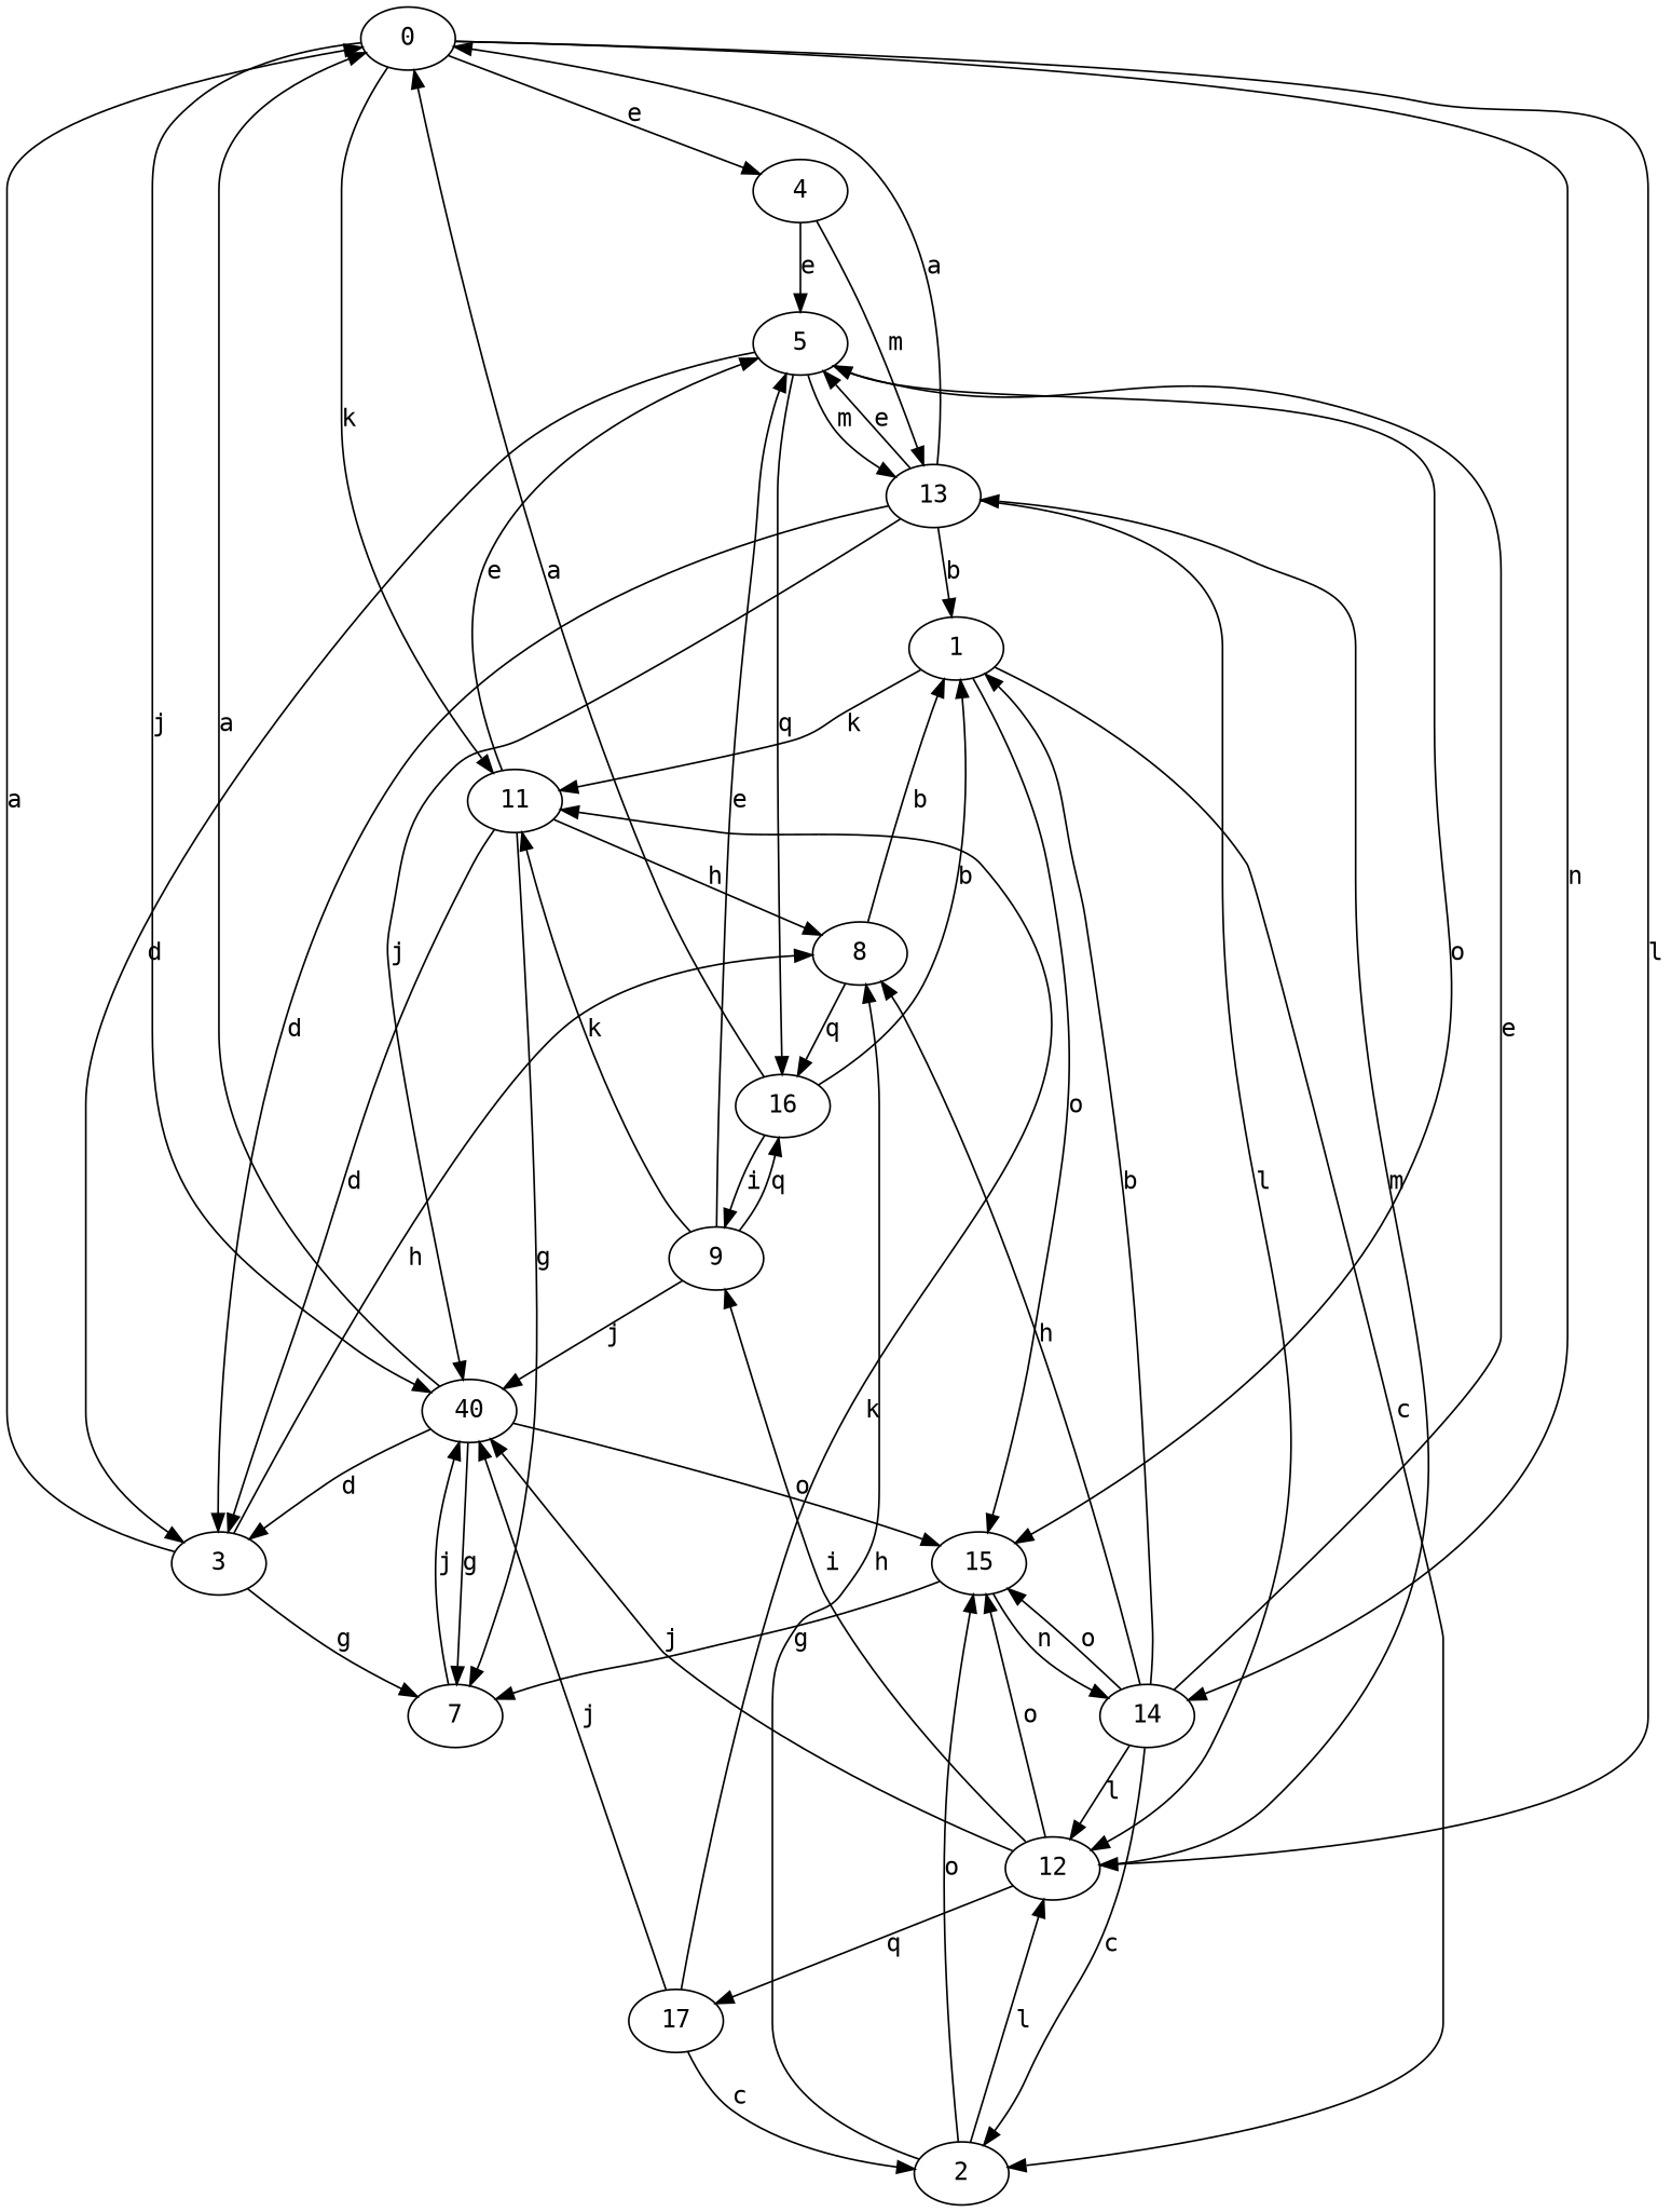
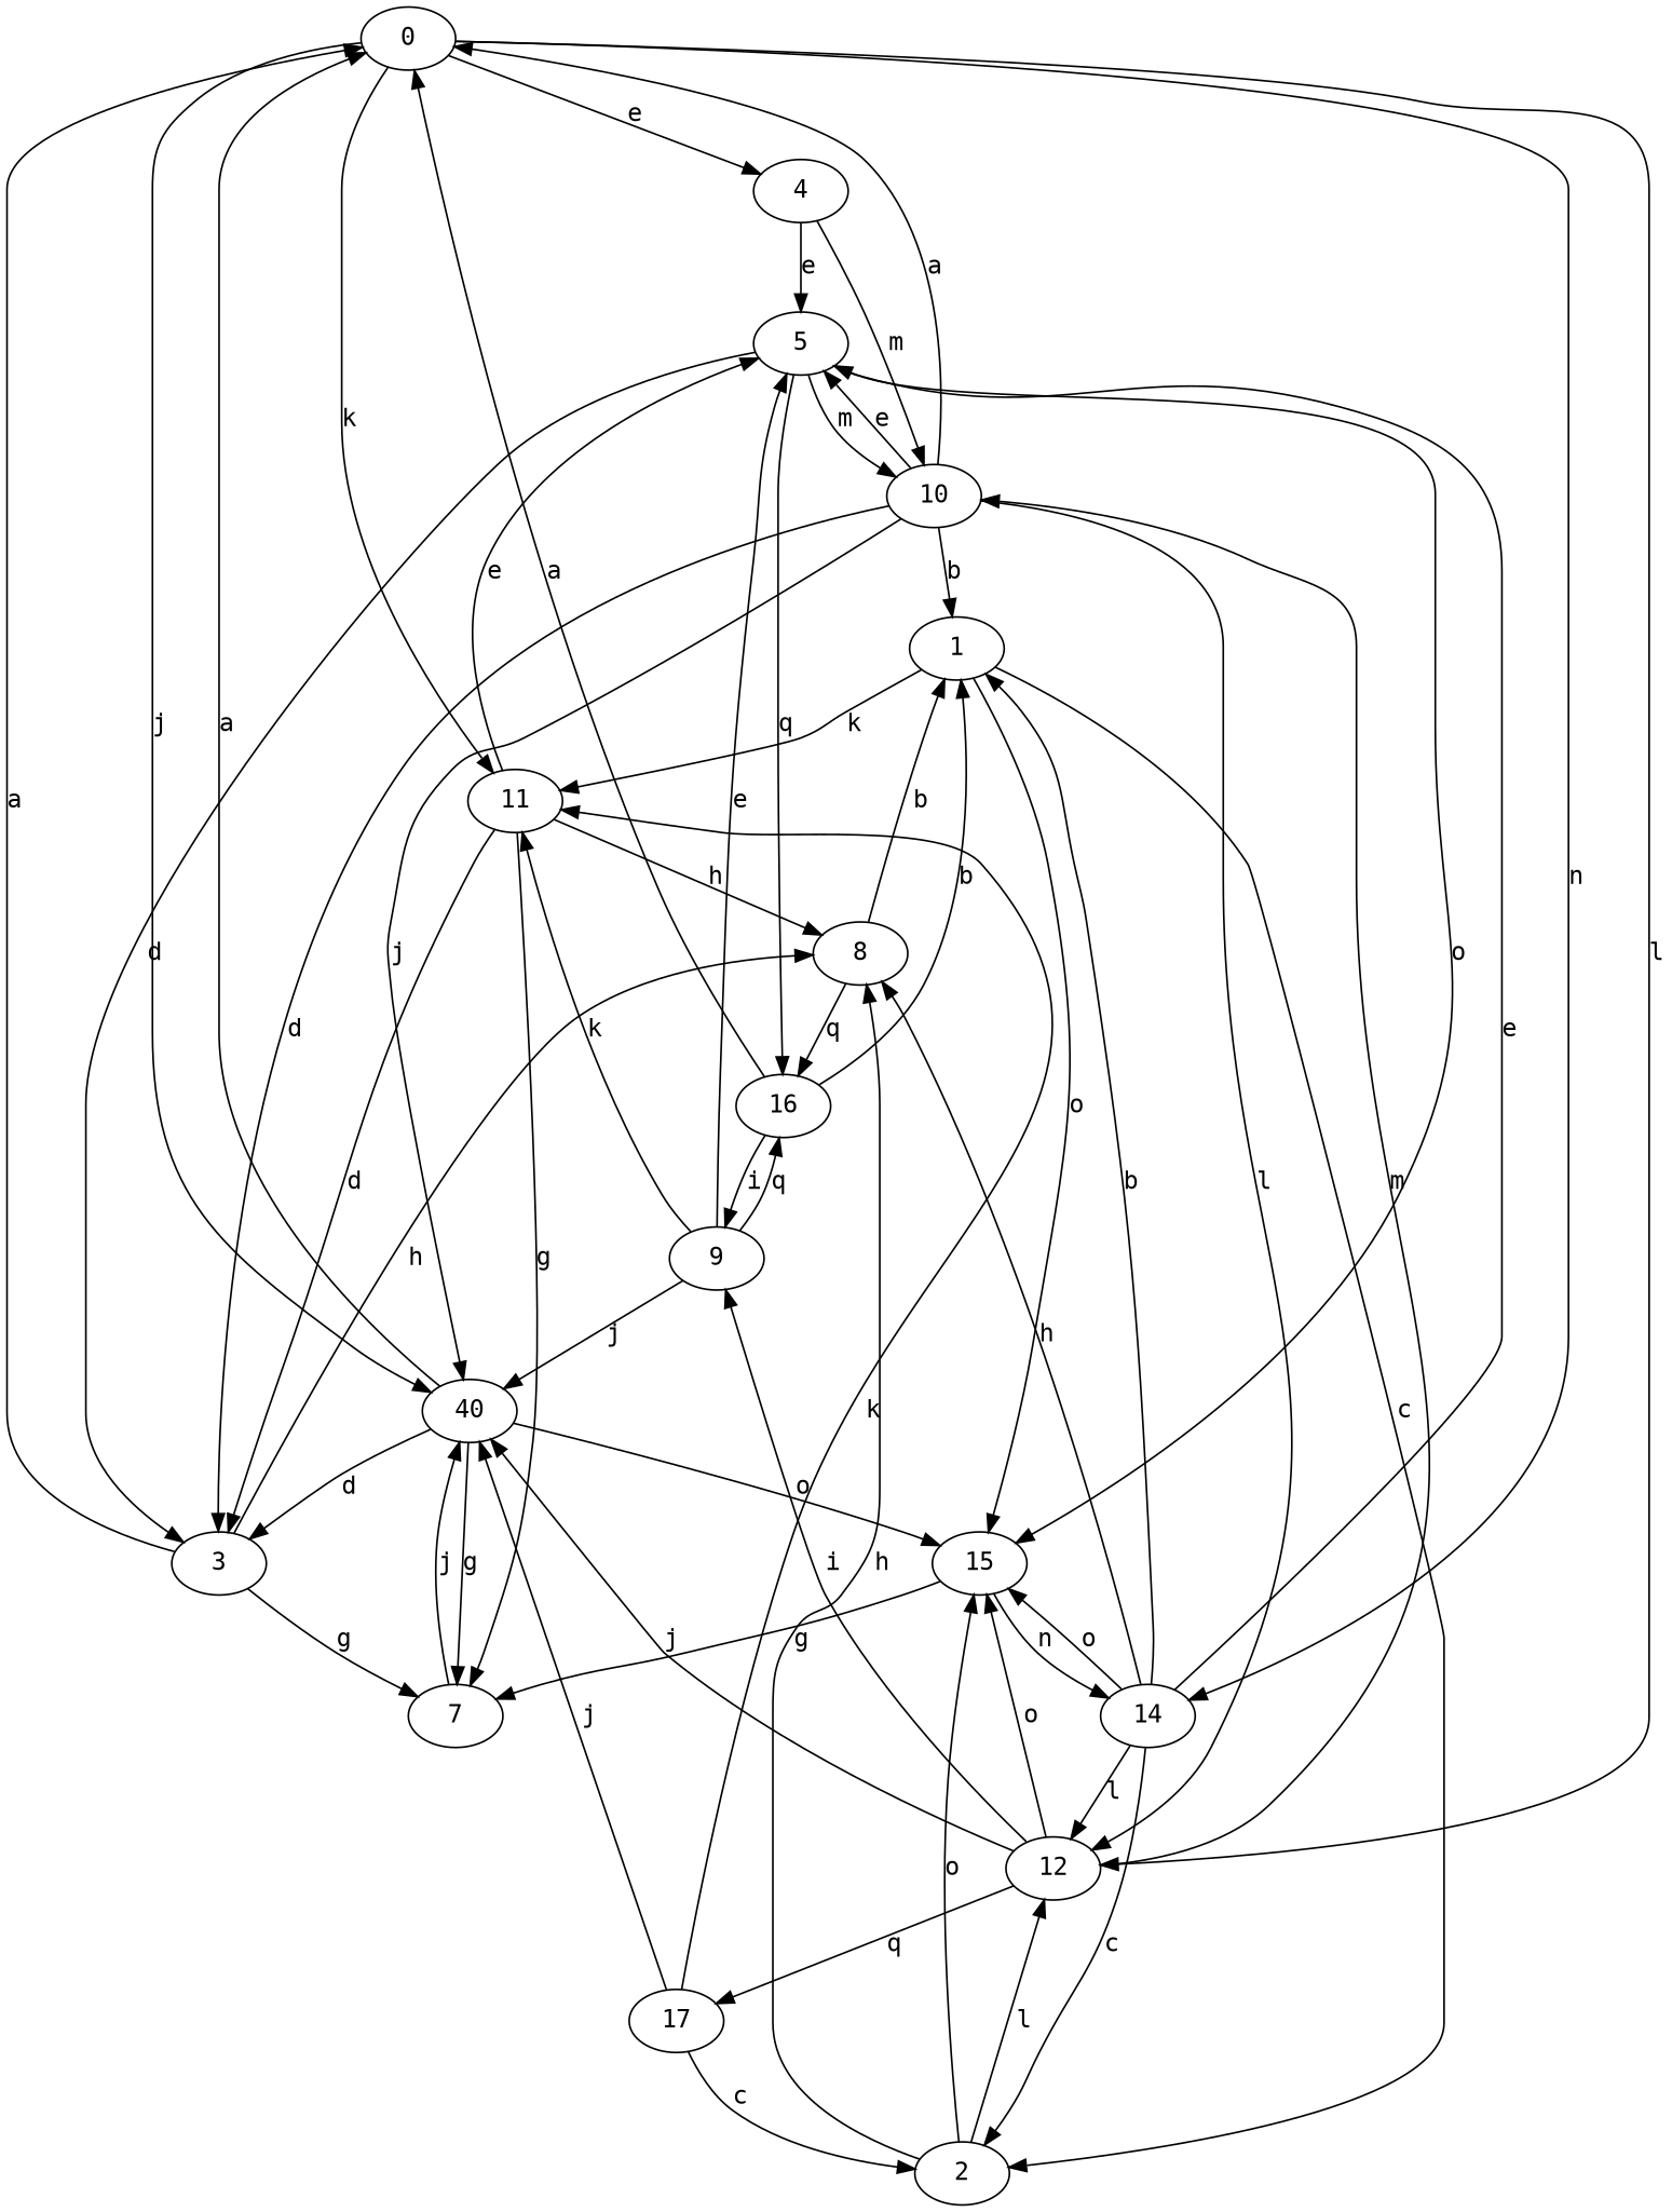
  strict digraph {
    fontname="DejaVu Sans Mono"
    node [fontname="DejaVu Sans Mono"]
    edge [fontname="DejaVu Sans Mono"]
    0
    4
    n3 [label=40]
    11
    12
    14
    5
-   13
+   13 [label=10]
    15
    3
    7
    8
    9
    17
    1
    2
    16
    0 -> 4 [label=e]
    0 -> n3 [label=j]
    0 -> 11 [label=k]
    0 -> 12 [label=l]
    0 -> 14 [label=n]
    4 -> 5 [label=e]
    4 -> 13 [label=m]
    n3 -> 0 [label=a]
    n3 -> 15 [label=o]
    n3 -> 3 [label=d]
    n3 -> 7 [label=g]
    11 -> 5 [label=e]
    11 -> 3 [label=d]
    11 -> 7 [label=g]
    11 -> 8 [label=h]
    12 -> n3 [label=j]
    12 -> 13 [label=m]
    12 -> 15 [label=o]
    12 -> 9 [label=i]
    12 -> 17 [label=q]
    14 -> 12 [label=l]
    14 -> 5 [label=e]
    14 -> 15 [label=o]
    14 -> 8 [label=h]
    14 -> 1 [label=b]
    14 -> 2 [label=c]
    5 -> 13 [label=m]
    5 -> 15 [label=o]
    5 -> 3 [label=d]
    5 -> 16 [label=q]
    13 -> 0 [label=a]
    13 -> n3 [label=j]
    13 -> 12 [label=l]
    13 -> 5 [label=e]
    13 -> 3 [label=d]
    13 -> 1 [label=b]
    15 -> 14 [label=n]
    15 -> 7 [label=g]
    3 -> 0 [label=a]
    3 -> 7 [label=g]
    3 -> 8 [label=h]
    7 -> n3 [label=j]
    8 -> 1 [label=b]
    8 -> 16 [label=q]
    9 -> n3 [label=j]
    9 -> 11 [label=k]
    9 -> 5 [label=e]
    9 -> 16 [label=q]
    17 -> n3 [label=j]
    17 -> 11 [label=k]
    17 -> 2 [label=c]
    1 -> 11 [label=k]
    1 -> 15 [label=o]
    1 -> 2 [label=c]
    2 -> 12 [label=l]
    2 -> 15 [label=o]
    2 -> 8 [label=h]
    16 -> 0 [label=a]
    16 -> 9 [label=i]
    16 -> 1 [label=b]
  }
